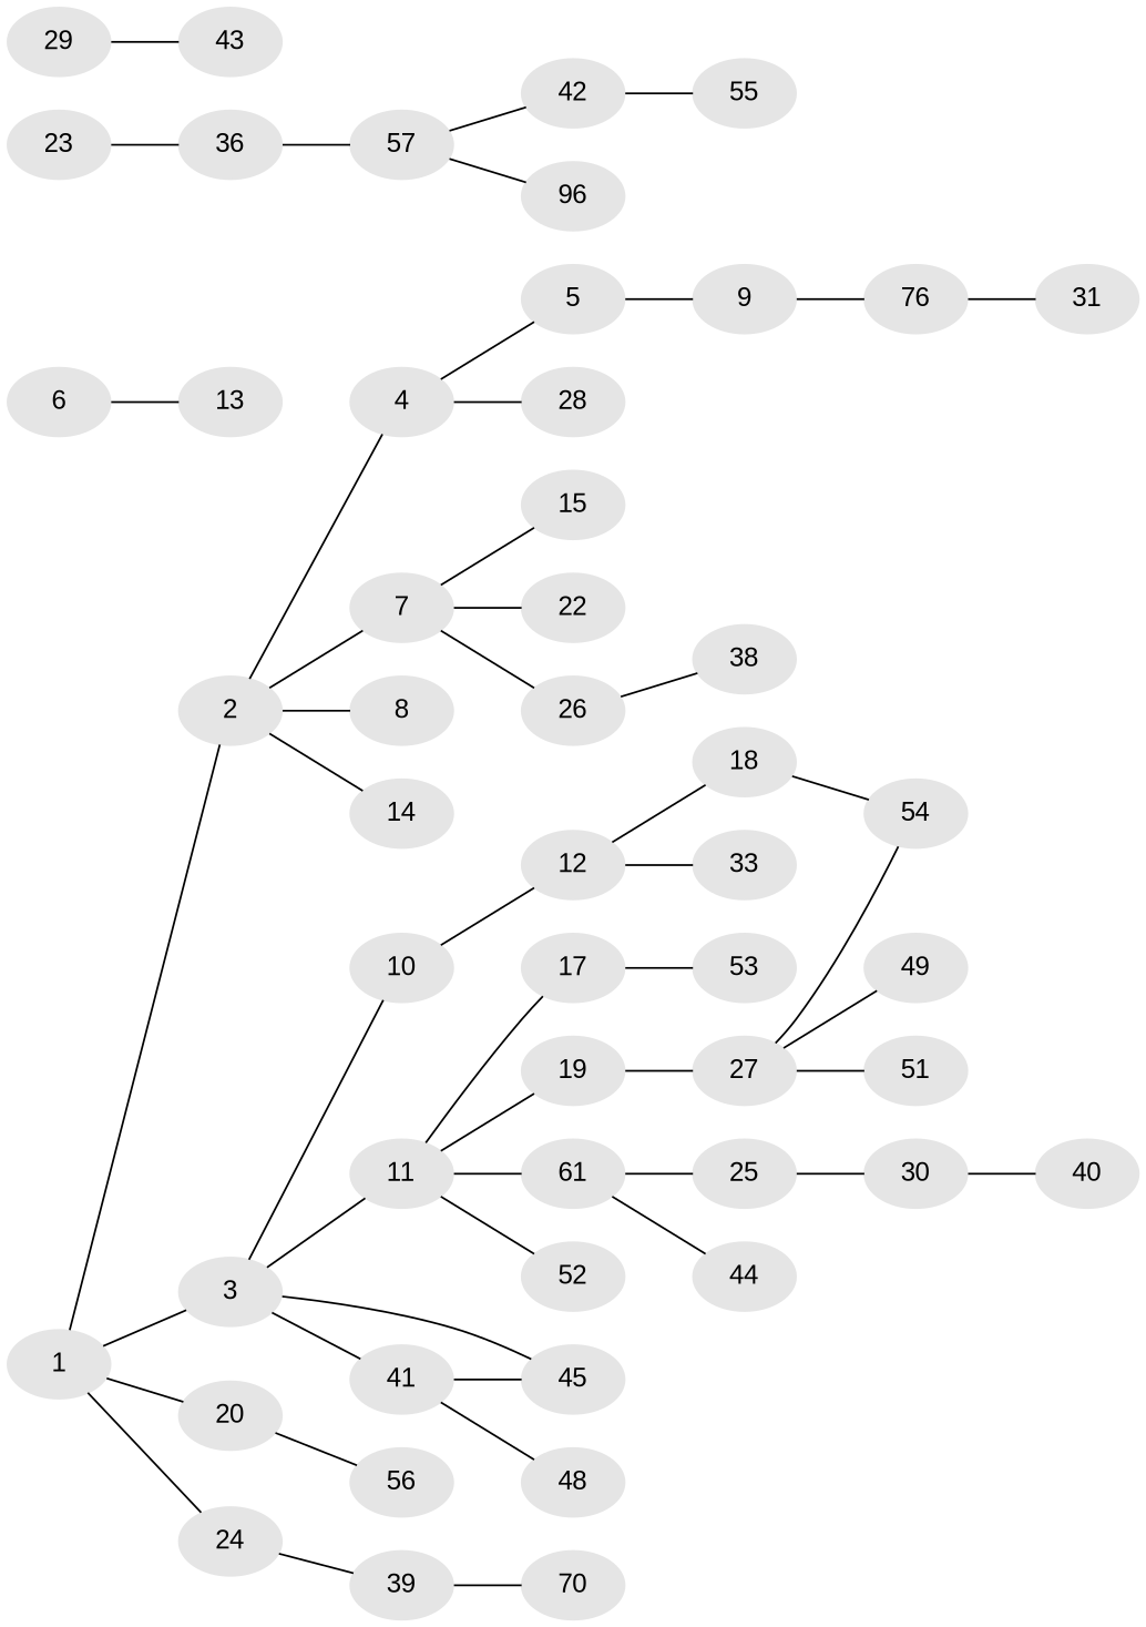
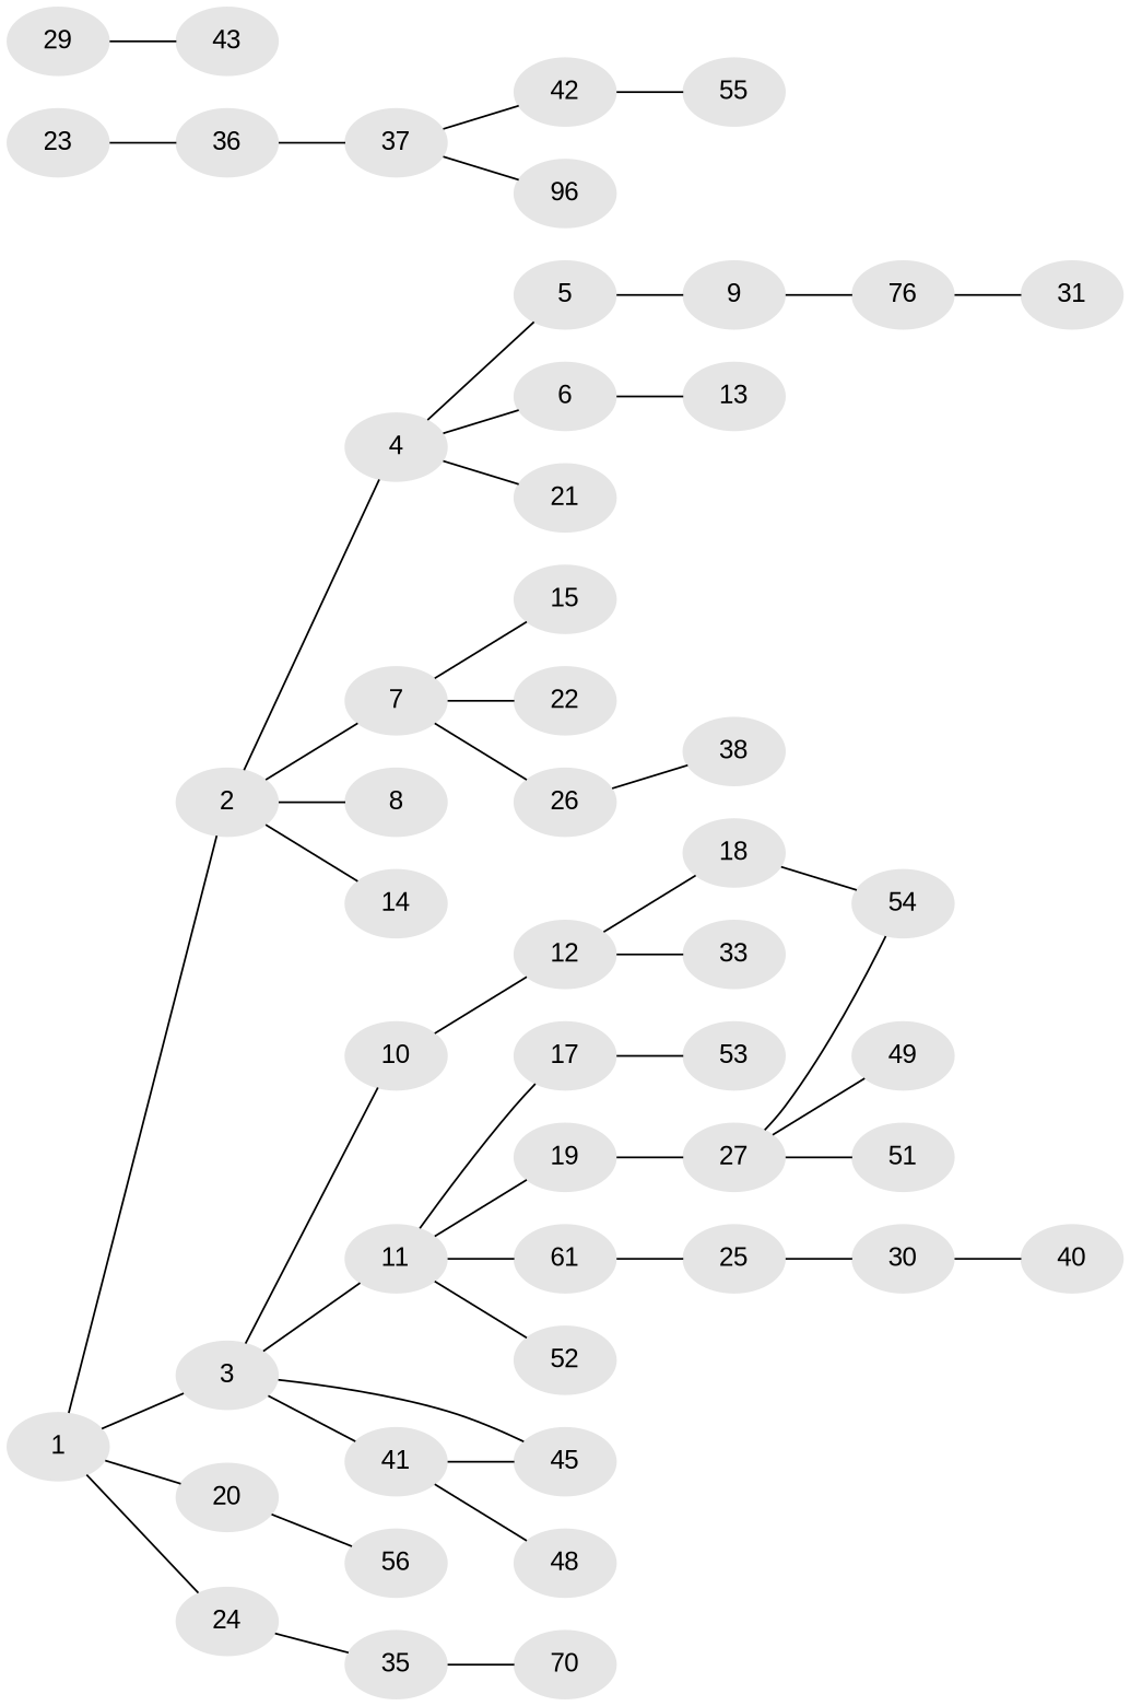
  graph {
    fontname="Liberation Sans"
    rankdir=LR
    node [color=gray90 fontname="Liberation Sans" style=filled]
    edge [fontname="Liberation Sans"]
    1
    2
    3
    20
    24
    4
    7
    8
    14
    10
    11
    41
    45
    56
-   35 [label=39]
+   35
    5
    6
-   28
+   28 [label=21]
    15
    22
    26
    12
    17
    19
    n25 [label=61]
    52
    23
    36
    48
    9
    13
    n32 [label=76]
    38
    31
    18
    33
    53
    27
    25
-   44
    54
    49
    51
    30
-   37 [label=57]
+   37
    n46 [label=70]
    40
    29
    43
    42
    n51 [label=96]
    55
    1 -- 2
    1 -- 3
    1 -- 20
    1 -- 24
    2 -- 4
    2 -- 7
    2 -- 8
    2 -- 14
    3 -- 10
    3 -- 11
    3 -- 41
    3 -- 45
    20 -- 56
    24 -- 35
    4 -- 5
+   4 -- 6
    4 -- 28
    7 -- 15
    7 -- 22
    7 -- 26
    10 -- 12
    11 -- 17
    11 -- 19
    11 -- n25
    11 -- 52
    41 -- 45
    41 -- 48
    35 -- n46
    5 -- 9
    6 -- 13
    26 -- 38
    12 -- 18
    12 -- 33
    17 -- 53
    19 -- 27
    n25 -- 25
-   n25 -- 44
    23 -- 36
    36 -- 37
    9 -- n32
    n32 -- 31
    18 -- 54
    27 -- 54
    27 -- 49
    27 -- 51
    25 -- 30
    30 -- 40
    37 -- 42
    37 -- n51
    29 -- 43
    42 -- 55
  }
